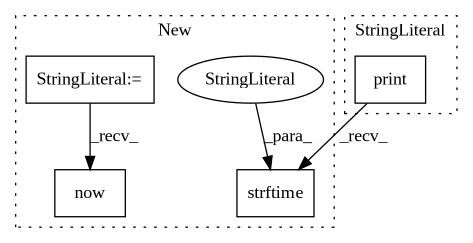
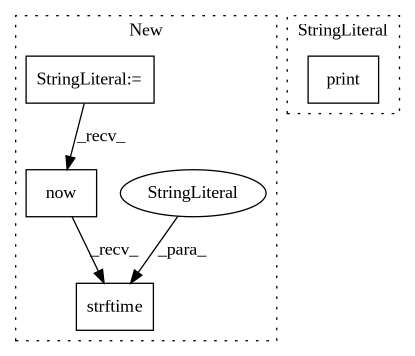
  digraph {
    fontname="Liberation Serif"
    node [a=32 fontname="Liberation Serif" shape=box]
    edge [fontname="Liberation Serif"]
    n1 [l="9,1" label=strftime s="9324,9352"]
    n2 [a=45 l=19 label=StringLiteral s=9333 shape=ellipse]
    n3 [a=7 l=8 label="StringLiteral:=" s=1938]
    n4 [l=5 label=now s=9318]
    n5 [l="6,1" label=print s="5725,5805"]
    subgraph cluster_1 {
      label=New
      style=dotted
      n1
      n2
      n3
      n4
    }
    subgraph cluster_2 {
      label=StringLiteral
      style=dotted
      n5
    }
    n2 -> n1 [label=_para_]
    n3 -> n4 [label=_recv_]
-   n5 -> n1 [label=_recv_]
+   n4 -> n1 [label=_recv_]
  }
